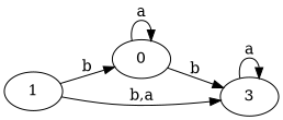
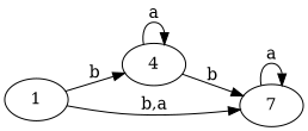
  digraph {
    d2tdocpreamble="\usetikzlibrary{automata}"
    d2tfigpreamble="\tikzstyle{every state}= [ draw=blue!50,very thick,fill=blue!20]  \tikzstyle{auto}= [fill=white]"
    rankdir=LR
    ranksep=0.5
    edge [lblstyle=auto topath="bend right"]
-   n1 [label=0 style="state, accepting"]
-   n2 [label=3 style="state, initial"]
+   n1 [label=4 style="state, accepting"]
+   n2 [label=7 style="state, initial"]
    n3 [label=1 style=state]
    n1 -> n1 [label=a topath="loop above"]
    n1 -> n2 [label=b]
    n2 -> n2 [label=a topath="loop above"]
    n3 -> n1 [label=b]
    n3 -> n2 [label="b,a"]
  }
